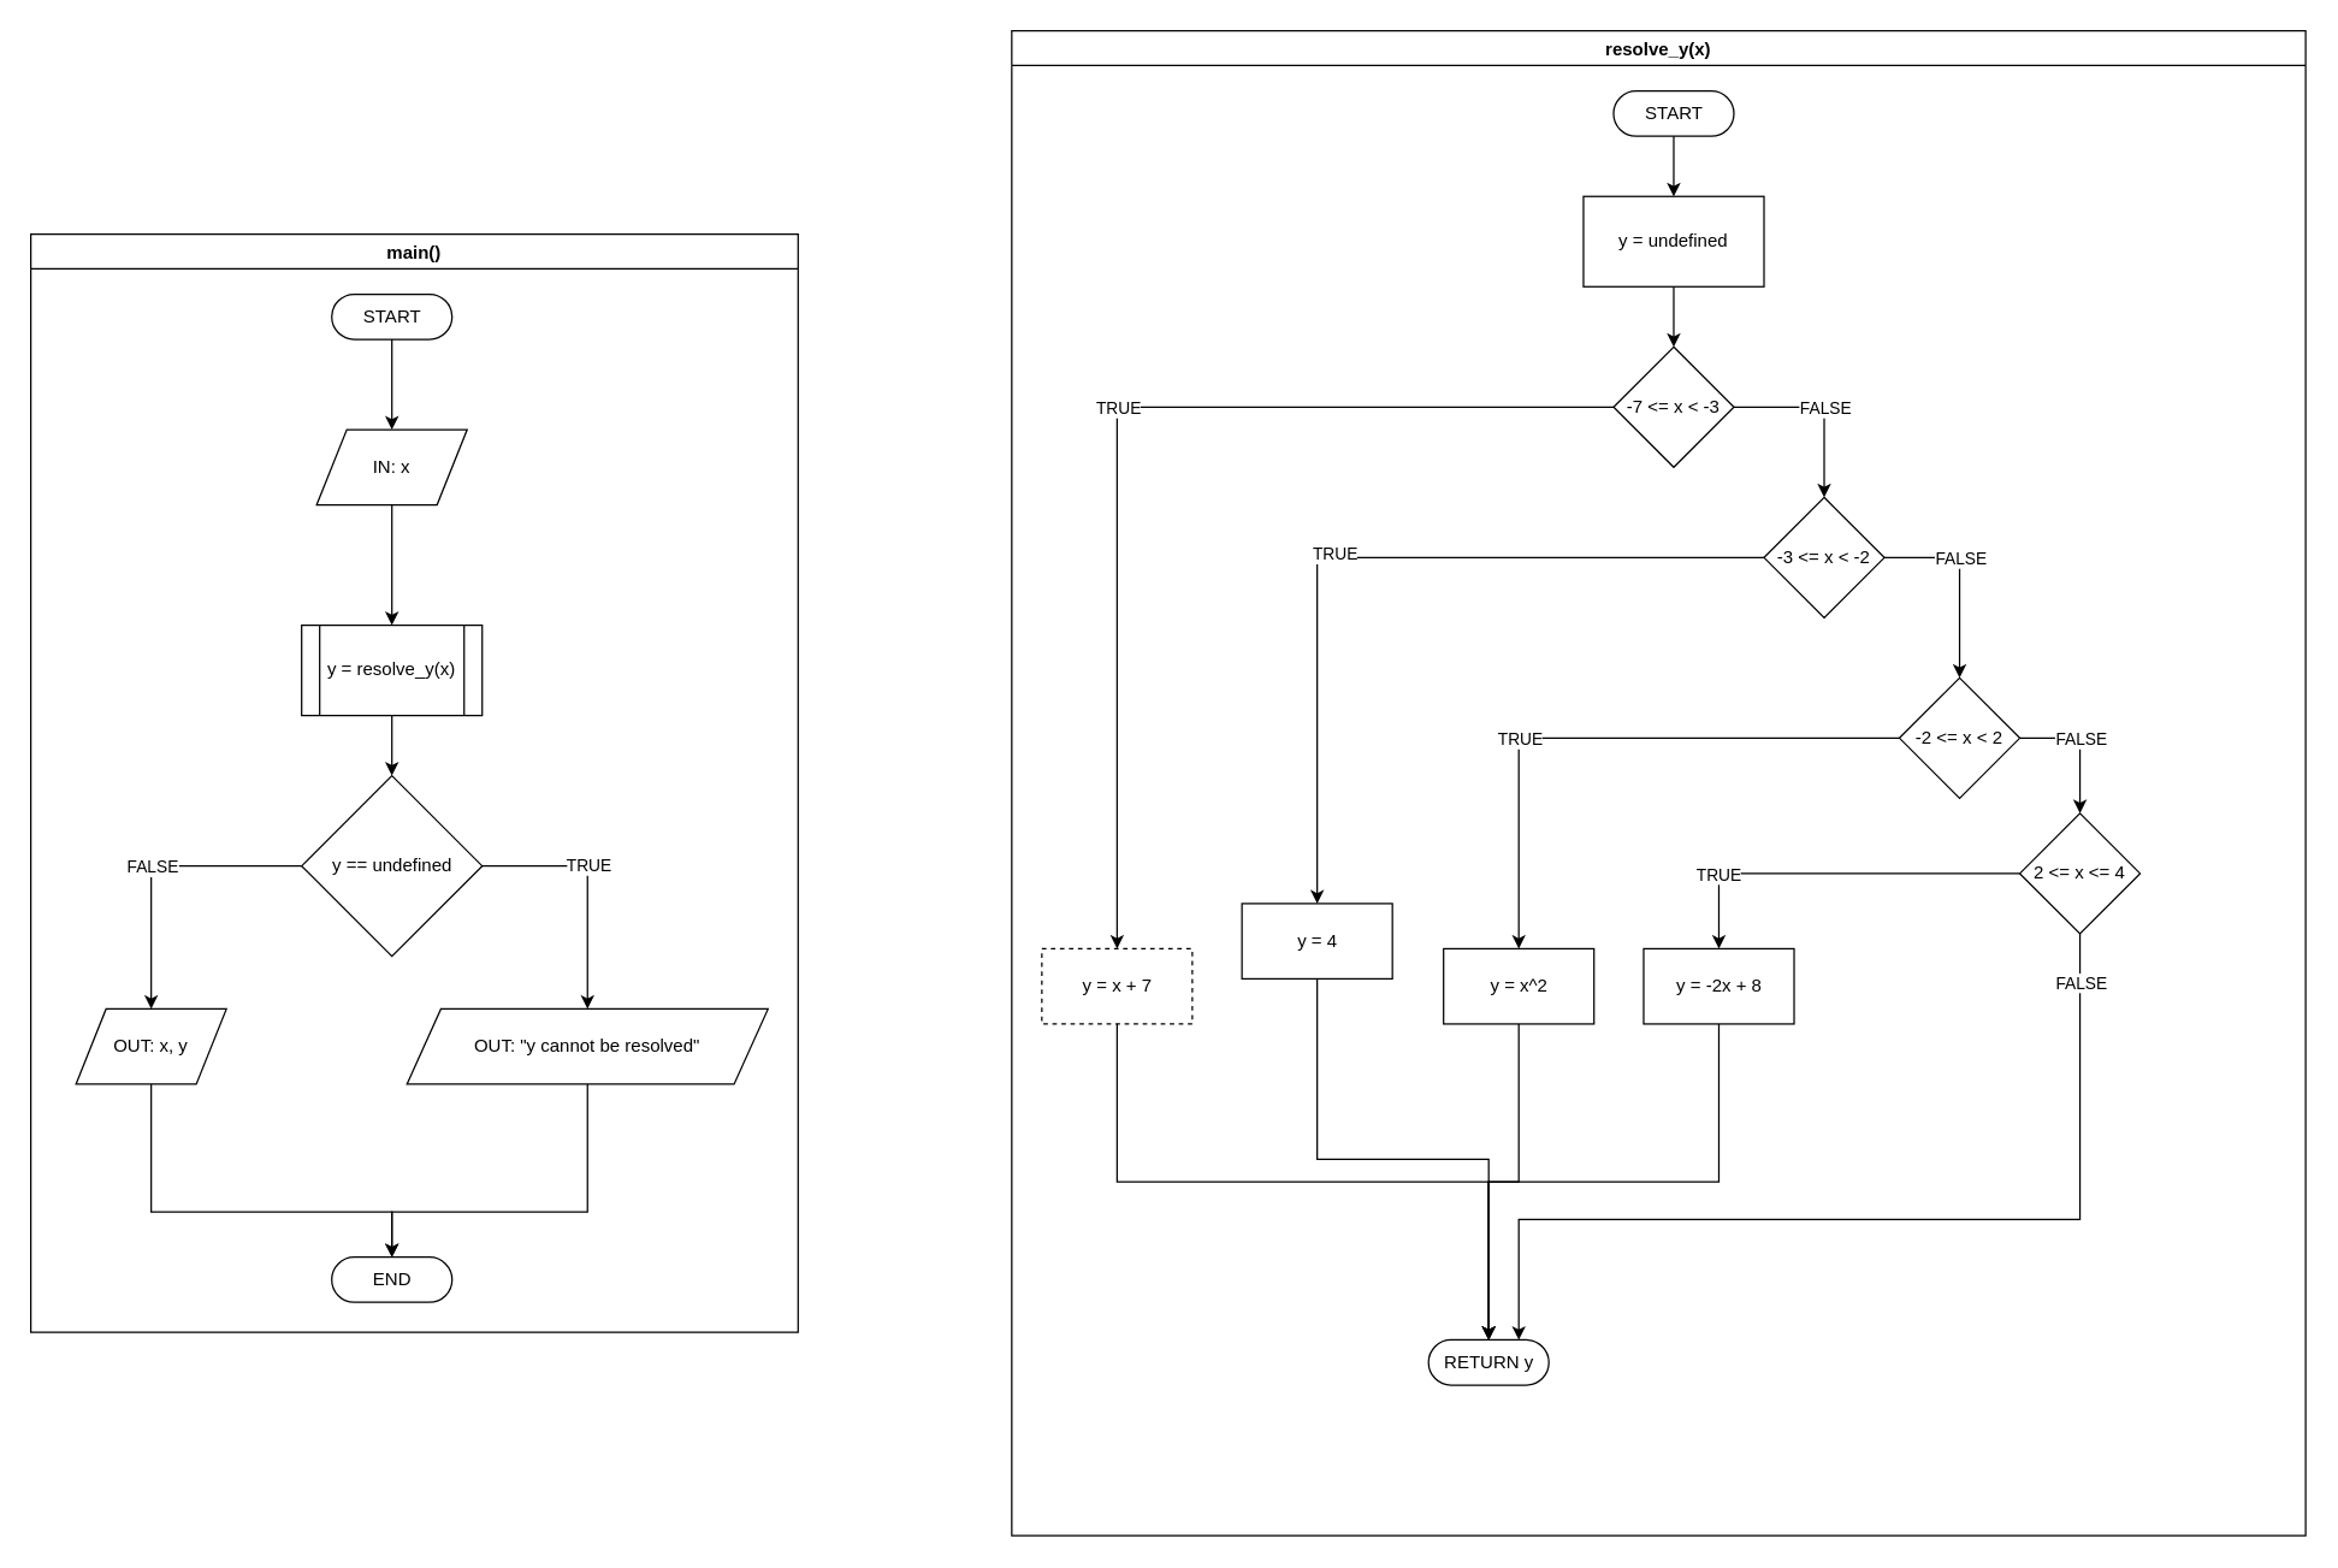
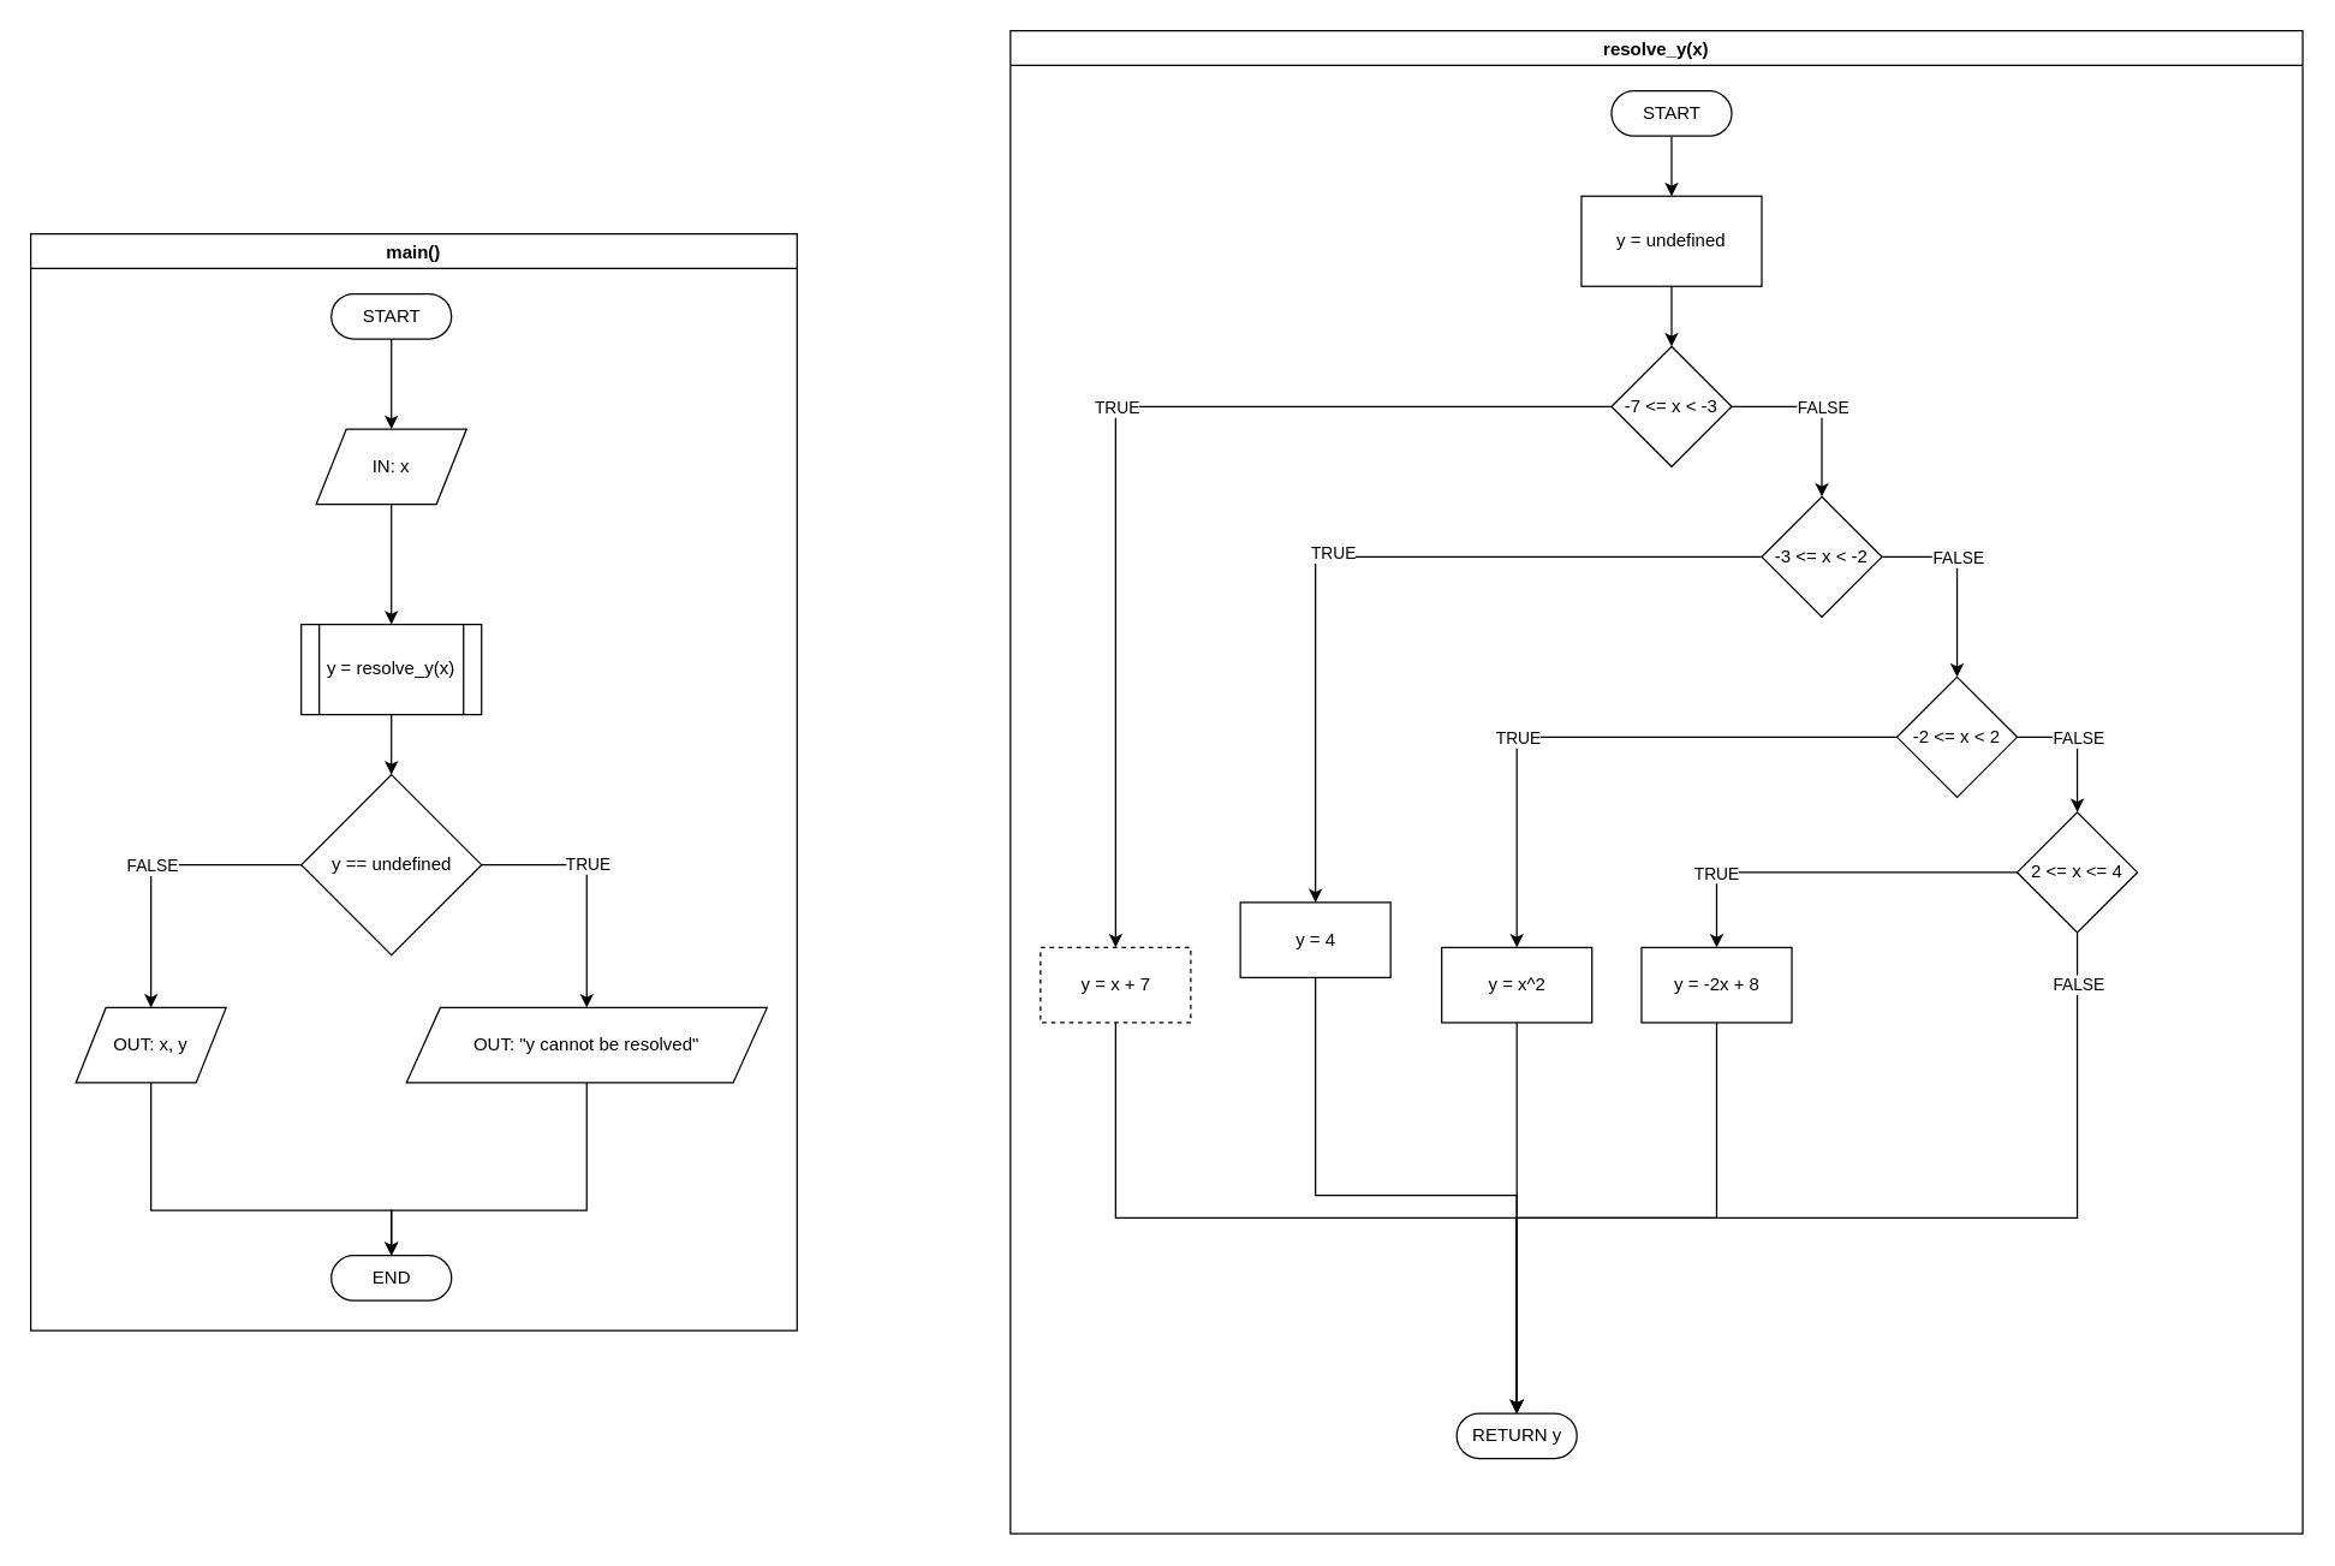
  <mxCell id="0" />
  <mxCell id="1" parent="0" />
  <mxCell id="2" value="main()" style="swimlane;" vertex="1" parent="1"><mxGeometry x="20" y="155" width="510" height="730" as="geometry" /></mxCell>
  <mxCell id="3" value="START" style="html=1;dashed=0;whitespace=wrap;shape=mxgraph.dfd.start" parent="2" vertex="1"><mxGeometry x="200" y="40" width="80" height="30" as="geometry" /></mxCell>
  <mxCell id="4" value="IN: x" style="shape=parallelogram;perimeter=parallelogramPerimeter;whiteSpace=wrap;html=1;dashed=0;" parent="2" vertex="1"><mxGeometry x="190" y="130" width="100" height="50" as="geometry" /></mxCell>
  <mxCell id="5" style="edgeStyle=orthogonalEdgeStyle;rounded=0;orthogonalLoop=1;jettySize=auto;html=1;exitX=0.5;exitY=0.5;exitDx=0;exitDy=15;exitPerimeter=0;" parent="2" source="3" target="4" edge="1"><mxGeometry relative="1" as="geometry" /></mxCell>
  <mxCell id="6" value="y = resolve_y(x)" style="shape=process;whiteSpace=wrap;html=1;backgroundOutline=1;fillColor=default;" parent="2" vertex="1"><mxGeometry x="180" y="260" width="120" height="60" as="geometry" /></mxCell>
  <mxCell id="7" style="edgeStyle=orthogonalEdgeStyle;rounded=0;orthogonalLoop=1;jettySize=auto;html=1;exitX=0.5;exitY=1;exitDx=0;exitDy=0;endArrow=classic;endFill=1;" parent="2" source="4" target="6" edge="1"><mxGeometry relative="1" as="geometry" /></mxCell>
  <mxCell id="8" value="y == undefined" style="shape=rhombus;html=1;dashed=0;whitespace=wrap;perimeter=rhombusPerimeter;fillColor=default;" parent="2" vertex="1"><mxGeometry x="180" y="360" width="120" height="120" as="geometry" /></mxCell>
  <mxCell id="9" style="edgeStyle=orthogonalEdgeStyle;rounded=0;orthogonalLoop=1;jettySize=auto;html=1;exitX=0.5;exitY=1;exitDx=0;exitDy=0;endArrow=classic;endFill=1;" parent="2" source="6" target="8" edge="1"><mxGeometry relative="1" as="geometry" /></mxCell>
  <mxCell id="10" value="OUT: x, y" style="shape=parallelogram;perimeter=parallelogramPerimeter;whiteSpace=wrap;html=1;dashed=0;" parent="2" vertex="1"><mxGeometry x="30" y="515" width="100" height="50" as="geometry" /></mxCell>
  <mxCell id="11" style="edgeStyle=orthogonalEdgeStyle;rounded=0;orthogonalLoop=1;jettySize=auto;html=1;exitX=0;exitY=0.5;exitDx=0;exitDy=0;endArrow=classic;endFill=1;" parent="2" source="8" target="10" edge="1"><mxGeometry relative="1" as="geometry" /></mxCell>
  <mxCell id="12" value="FALSE" style="edgeLabel;html=1;align=center;verticalAlign=middle;resizable=0;points=[];" vertex="1" connectable="0" parent="11"><mxGeometry x="0.017" relative="1" as="geometry"><mxPoint x="-1" as="offset" /></mxGeometry></mxCell>
  <mxCell id="13" value="OUT: &quot;y cannot be resolved&quot;" style="shape=parallelogram;perimeter=parallelogramPerimeter;whiteSpace=wrap;html=1;dashed=0;size=0.094;" parent="2" vertex="1"><mxGeometry x="250" y="515" width="240" height="50" as="geometry" /></mxCell>
  <mxCell id="14" style="edgeStyle=orthogonalEdgeStyle;rounded=0;orthogonalLoop=1;jettySize=auto;html=1;exitX=1;exitY=0.5;exitDx=0;exitDy=0;endArrow=classic;endFill=1;" parent="2" source="8" target="13" edge="1"><mxGeometry relative="1" as="geometry" /></mxCell>
  <mxCell id="15" value="TRUE" style="edgeLabel;html=1;align=center;verticalAlign=middle;resizable=0;points=[];" vertex="1" connectable="0" parent="14"><mxGeometry x="-0.151" y="1" relative="1" as="geometry"><mxPoint x="-1" y="-1" as="offset" /></mxGeometry></mxCell>
  <mxCell id="16" value="END" style="html=1;dashed=0;whitespace=wrap;shape=mxgraph.dfd.start" parent="2" vertex="1"><mxGeometry x="200" y="680" width="80" height="30" as="geometry" /></mxCell>
  <mxCell id="17" style="edgeStyle=orthogonalEdgeStyle;rounded=0;orthogonalLoop=1;jettySize=auto;html=1;endArrow=classic;endFill=1;" parent="2" source="10" target="16" edge="1"><mxGeometry relative="1" as="geometry"><Array as="points"><mxPoint x="80" y="650" /><mxPoint x="240" y="650" /></Array></mxGeometry></mxCell>
  <mxCell id="18" style="edgeStyle=orthogonalEdgeStyle;rounded=0;orthogonalLoop=1;jettySize=auto;html=1;exitX=0.5;exitY=1;exitDx=0;exitDy=0;endArrow=classic;endFill=1;" parent="2" source="13" target="16" edge="1"><mxGeometry relative="1" as="geometry"><Array as="points"><mxPoint x="370" y="650" /><mxPoint x="240" y="650" /></Array></mxGeometry></mxCell>
  <mxCell id="19" value="resolve_y(x)" style="swimlane;" vertex="1" parent="1"><mxGeometry x="672" y="20" width="860" height="1000" as="geometry" /></mxCell>
  <mxCell id="20" value="START" style="html=1;dashed=0;whitespace=wrap;shape=mxgraph.dfd.start" parent="19" vertex="1"><mxGeometry x="400" y="40" width="80" height="30" as="geometry" /></mxCell>
  <mxCell id="21" value="-7 &amp;lt;= x &amp;lt; -3" style="rhombus;whiteSpace=wrap;html=1;" parent="19" vertex="1"><mxGeometry x="400" y="210" width="80" height="80" as="geometry" /></mxCell>
  <mxCell id="22" value="-3 &amp;lt;= x &amp;lt; -2" style="rhombus;whiteSpace=wrap;html=1;" parent="19" vertex="1"><mxGeometry x="500" y="310" width="80" height="80" as="geometry" /></mxCell>
  <mxCell id="23" style="edgeStyle=orthogonalEdgeStyle;rounded=0;orthogonalLoop=1;jettySize=auto;html=1;exitX=1;exitY=0.5;exitDx=0;exitDy=0;endArrow=classic;endFill=1;" parent="19" source="21" target="22" edge="1"><mxGeometry relative="1" as="geometry" /></mxCell>
  <mxCell id="24" value="FALSE" style="edgeLabel;html=1;align=center;verticalAlign=middle;resizable=0;points=[];" vertex="1" connectable="0" parent="23"><mxGeometry x="-0.03" y="1" relative="1" as="geometry"><mxPoint x="2" y="1" as="offset" /></mxGeometry></mxCell>
  <mxCell id="25" value="-2 &amp;lt;= x &amp;lt; 2" style="rhombus;whiteSpace=wrap;html=1;" parent="19" vertex="1"><mxGeometry x="590" y="430" width="80" height="80" as="geometry" /></mxCell>
  <mxCell id="26" style="edgeStyle=orthogonalEdgeStyle;rounded=0;orthogonalLoop=1;jettySize=auto;html=1;exitX=1;exitY=0.5;exitDx=0;exitDy=0;endArrow=classic;endFill=1;" parent="19" source="22" target="25" edge="1"><mxGeometry relative="1" as="geometry" /></mxCell>
  <mxCell id="27" value="FALSE" style="edgeLabel;html=1;align=center;verticalAlign=middle;resizable=0;points=[];" vertex="1" connectable="0" parent="26"><mxGeometry x="-0.253" y="-1" relative="1" as="geometry"><mxPoint x="1" y="-1" as="offset" /></mxGeometry></mxCell>
  <mxCell id="28" value="2 &amp;lt;= x &amp;lt;= 4" style="rhombus;whiteSpace=wrap;html=1;" parent="19" vertex="1"><mxGeometry x="670" y="520" width="80" height="80" as="geometry" /></mxCell>
  <mxCell id="29" style="edgeStyle=orthogonalEdgeStyle;rounded=0;orthogonalLoop=1;jettySize=auto;html=1;exitX=1;exitY=0.5;exitDx=0;exitDy=0;endArrow=classic;endFill=1;" parent="19" source="25" target="28" edge="1"><mxGeometry relative="1" as="geometry" /></mxCell>
  <mxCell id="30" value="FALSE" style="edgeLabel;html=1;align=center;verticalAlign=middle;resizable=0;points=[];" vertex="1" connectable="0" parent="29"><mxGeometry x="-0.049" y="-1" relative="1" as="geometry"><mxPoint x="1" y="-3" as="offset" /></mxGeometry></mxCell>
  <mxCell id="31" style="edgeStyle=orthogonalEdgeStyle;rounded=0;orthogonalLoop=1;jettySize=auto;html=1;exitX=0.5;exitY=1;exitDx=0;exitDy=0;endArrow=classic;endFill=1;" parent="19" source="32" target="21" edge="1"><mxGeometry relative="1" as="geometry" /></mxCell>
  <mxCell id="32" value="y = undefined" style="rounded=0;whiteSpace=wrap;html=1;" parent="19" vertex="1"><mxGeometry x="380" y="110" width="120" height="60" as="geometry" /></mxCell>
  <mxCell id="33" style="edgeStyle=orthogonalEdgeStyle;rounded=0;orthogonalLoop=1;jettySize=auto;html=1;exitX=0.5;exitY=0.5;exitDx=0;exitDy=15;exitPerimeter=0;endArrow=classic;endFill=1;" parent="19" source="20" target="32" edge="1"><mxGeometry relative="1" as="geometry" /></mxCell>
  <mxCell id="34" value="y = x + 7" style="html=1;dashed=1;whitespace=wrap;" parent="19" vertex="1"><mxGeometry x="20" y="610" width="100" height="50" as="geometry" /></mxCell>
  <mxCell id="35" style="edgeStyle=orthogonalEdgeStyle;rounded=0;orthogonalLoop=1;jettySize=auto;html=1;exitX=0;exitY=0.5;exitDx=0;exitDy=0;endArrow=classic;endFill=1;" parent="19" source="21" target="34" edge="1"><mxGeometry relative="1" as="geometry" /></mxCell>
  <mxCell id="36" value="TRUE" style="edgeLabel;html=1;align=center;verticalAlign=middle;resizable=0;points=[];" vertex="1" connectable="0" parent="35"><mxGeometry x="-0.044" y="-2" relative="1" as="geometry"><mxPoint x="2" as="offset" /></mxGeometry></mxCell>
  <mxCell id="37" value="y = 4" style="html=1;dashed=0;whitespace=wrap;" parent="19" vertex="1"><mxGeometry x="153" y="580" width="100" height="50" as="geometry" /></mxCell>
  <mxCell id="38" style="edgeStyle=orthogonalEdgeStyle;rounded=0;orthogonalLoop=1;jettySize=auto;html=1;exitX=0;exitY=0.5;exitDx=0;exitDy=0;endArrow=classic;endFill=1;" parent="19" source="22" target="37" edge="1"><mxGeometry relative="1" as="geometry" /></mxCell>
  <mxCell id="39" value="TRUE" style="edgeLabel;html=1;align=center;verticalAlign=middle;resizable=0;points=[];" vertex="1" connectable="0" parent="38"><mxGeometry x="0.08" y="1" relative="1" as="geometry"><mxPoint x="-1" y="-4" as="offset" /></mxGeometry></mxCell>
  <mxCell id="40" value="y = x^2" style="html=1;dashed=0;whitespace=wrap;" parent="19" vertex="1"><mxGeometry x="287" y="610" width="100" height="50" as="geometry" /></mxCell>
  <mxCell id="41" style="edgeStyle=orthogonalEdgeStyle;rounded=0;orthogonalLoop=1;jettySize=auto;html=1;exitX=0;exitY=0.5;exitDx=0;exitDy=0;endArrow=classic;endFill=1;" parent="19" source="25" target="40" edge="1"><mxGeometry relative="1" as="geometry" /></mxCell>
  <mxCell id="42" value="TRUE" style="edgeLabel;html=1;align=center;verticalAlign=middle;resizable=0;points=[];" vertex="1" connectable="0" parent="41"><mxGeometry x="0.287" relative="1" as="geometry"><mxPoint as="offset" /></mxGeometry></mxCell>
  <mxCell id="43" value="y = -2x + 8" style="html=1;dashed=0;whitespace=wrap;" parent="19" vertex="1"><mxGeometry x="420" y="610" width="100" height="50" as="geometry" /></mxCell>
  <mxCell id="44" style="edgeStyle=orthogonalEdgeStyle;rounded=0;orthogonalLoop=1;jettySize=auto;html=1;exitX=0;exitY=0.5;exitDx=0;exitDy=0;endArrow=classic;endFill=1;" parent="19" source="28" target="43" edge="1"><mxGeometry relative="1" as="geometry" /></mxCell>
  <mxCell id="45" value="TRUE" style="edgeLabel;html=1;align=center;verticalAlign=middle;resizable=0;points=[];" vertex="1" connectable="0" parent="44"><mxGeometry x="0.589" relative="1" as="geometry"><mxPoint x="-2" as="offset" /></mxGeometry></mxCell>
- <mxCell id="46" value="RETURN y" style="html=1;dashed=0;whitespace=wrap;shape=mxgraph.dfd.start" parent="19" vertex="1"><mxGeometry x="277" y="870" width="80" height="30" as="geometry" /></mxCell>
+ <mxCell id="46" value="RETURN y" style="html=1;dashed=0;whitespace=wrap;shape=mxgraph.dfd.start" parent="19" vertex="1"><mxGeometry x="297" y="920" width="80" height="30" as="geometry" /></mxCell>
  <mxCell id="47" style="edgeStyle=orthogonalEdgeStyle;rounded=0;orthogonalLoop=1;jettySize=auto;html=1;exitX=0.5;exitY=1;exitDx=0;exitDy=0;endArrow=classic;endFill=1;" parent="19" source="28" target="46" edge="1"><mxGeometry relative="1" as="geometry"><Array as="points"><mxPoint x="710" y="790" /><mxPoint x="337" y="790" /></Array></mxGeometry></mxCell>
  <mxCell id="48" value="FALSE" style="edgeLabel;html=1;align=center;verticalAlign=middle;resizable=0;points=[];" vertex="1" connectable="0" parent="47"><mxGeometry x="-0.918" y="2" relative="1" as="geometry"><mxPoint x="-2" y="6" as="offset" /></mxGeometry></mxCell>
  <mxCell id="49" style="edgeStyle=orthogonalEdgeStyle;rounded=0;orthogonalLoop=1;jettySize=auto;html=1;exitX=0.5;exitY=1;exitDx=0;exitDy=0;endArrow=classic;endFill=1;" parent="19" source="34" target="46" edge="1"><mxGeometry relative="1" as="geometry" /></mxCell>
  <mxCell id="50" style="edgeStyle=orthogonalEdgeStyle;rounded=0;orthogonalLoop=1;jettySize=auto;html=1;exitX=0.5;exitY=1;exitDx=0;exitDy=0;endArrow=classic;endFill=1;" parent="19" source="37" target="46" edge="1"><mxGeometry relative="1" as="geometry" /></mxCell>
  <mxCell id="51" style="edgeStyle=orthogonalEdgeStyle;rounded=0;orthogonalLoop=1;jettySize=auto;html=1;exitX=0.5;exitY=1;exitDx=0;exitDy=0;endArrow=classic;endFill=1;" parent="19" source="40" target="46" edge="1"><mxGeometry relative="1" as="geometry" /></mxCell>
  <mxCell id="52" style="edgeStyle=orthogonalEdgeStyle;rounded=0;orthogonalLoop=1;jettySize=auto;html=1;exitX=0.5;exitY=1;exitDx=0;exitDy=0;endArrow=classic;endFill=1;" parent="19" source="43" target="46" edge="1"><mxGeometry relative="1" as="geometry" /></mxCell>
